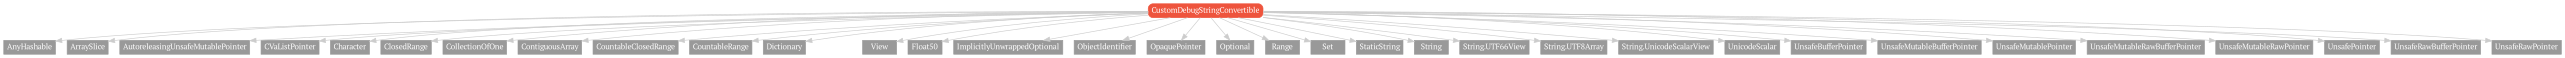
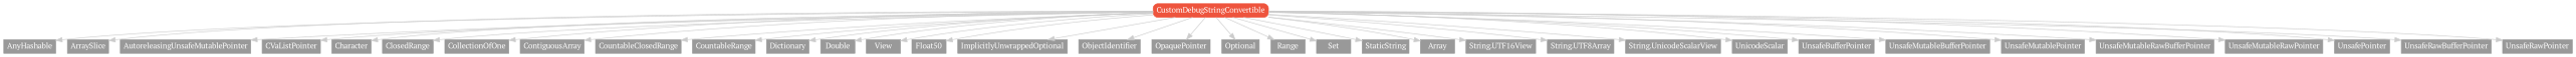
  strict digraph {
    fontname="PT Serif"
    node [color="#999999" fillcolor="#999999" fontcolor=white fontname="PT Serif" fontsize=12 margin="0.07,0.05" shape=box style=filled]
    edge [color="#cccccc" fontname="PT Serif"]
    AnyHashable [height=0.3]
    ArraySlice [height=0.3]
    AutoreleasingUnsafeMutablePointer [height=0.3]
    CVaListPointer [height=0.3]
    Character [height=0.3]
    ClosedRange [height=0.3]
    CollectionOfOne [height=0.3]
    ContiguousArray [height=0.3]
    CountableClosedRange [height=0.3]
    CountableRange [height=0.3]
    Dictionary [height=0.3]
+   Double [height=0.3]
    n13 [height=0.3 label=View]
    n14 [height=0.3 label=Float50]
    ImplicitlyUnwrappedOptional [height=0.3]
    ObjectIdentifier [height=0.3]
    OpaquePointer [height=0.3]
    Optional [height=0.3]
    Range [height=0.3]
    Set [height=0.3]
    StaticString [height=0.3]
-   String [height=0.3]
-   "String.UTF16View" [height=0.3 label="String.UTF66View"]
+   String [height=0.3 label=Array]
+   "String.UTF16View" [height=0.3]
    n24 [height=0.3 label="String.UTF8Array"]
    "String.UnicodeScalarView" [height=0.3]
    UnicodeScalar [height=0.3]
    UnsafeBufferPointer [height=0.3]
    UnsafeMutableBufferPointer [height=0.3]
    UnsafeMutablePointer [height=0.3]
    UnsafeMutableRawBufferPointer [height=0.3]
    UnsafeMutableRawPointer [height=0.3]
    UnsafePointer [height=0.3]
    UnsafeRawBufferPointer [height=0.3]
    UnsafeRawPointer [height=0.3]
    CustomDebugStringConvertible [color="#ee543d" fillcolor="#ee543d" height=0.3 style="filled,rounded"]
    subgraph sub_1 {
      rank=max
      AnyHashable
      ArraySlice
      AutoreleasingUnsafeMutablePointer
      CVaListPointer
      Character
      ClosedRange
      CollectionOfOne
      ContiguousArray
      CountableClosedRange
      CountableRange
      Dictionary
+     Double
      n13
      n14
      ImplicitlyUnwrappedOptional
      ObjectIdentifier
      OpaquePointer
      Optional
      Range
      Set
      StaticString
      String
      "String.UTF16View"
      n24
      "String.UnicodeScalarView"
      UnicodeScalar
      UnsafeBufferPointer
      UnsafeMutableBufferPointer
      UnsafeMutablePointer
      UnsafeMutableRawBufferPointer
      UnsafeMutableRawPointer
      UnsafePointer
      UnsafeRawBufferPointer
      UnsafeRawPointer
    }
    CustomDebugStringConvertible -> AnyHashable
    CustomDebugStringConvertible -> ArraySlice
    CustomDebugStringConvertible -> AutoreleasingUnsafeMutablePointer
    CustomDebugStringConvertible -> CVaListPointer
    CustomDebugStringConvertible -> Character
    CustomDebugStringConvertible -> ClosedRange
    CustomDebugStringConvertible -> CollectionOfOne
    CustomDebugStringConvertible -> ContiguousArray
    CustomDebugStringConvertible -> CountableClosedRange
    CustomDebugStringConvertible -> CountableRange
    CustomDebugStringConvertible -> Dictionary
+   CustomDebugStringConvertible -> Double
    CustomDebugStringConvertible -> n13
    CustomDebugStringConvertible -> n14
    CustomDebugStringConvertible -> ImplicitlyUnwrappedOptional
    CustomDebugStringConvertible -> ObjectIdentifier
    CustomDebugStringConvertible -> OpaquePointer
    CustomDebugStringConvertible -> Optional
    CustomDebugStringConvertible -> Range
    CustomDebugStringConvertible -> Set
    CustomDebugStringConvertible -> StaticString
    CustomDebugStringConvertible -> String
    CustomDebugStringConvertible -> "String.UTF16View"
    CustomDebugStringConvertible -> n24
    CustomDebugStringConvertible -> "String.UnicodeScalarView"
    CustomDebugStringConvertible -> UnicodeScalar
    CustomDebugStringConvertible -> UnsafeBufferPointer
    CustomDebugStringConvertible -> UnsafeMutableBufferPointer
    CustomDebugStringConvertible -> UnsafeMutablePointer
    CustomDebugStringConvertible -> UnsafeMutableRawBufferPointer
    CustomDebugStringConvertible -> UnsafeMutableRawPointer
    CustomDebugStringConvertible -> UnsafePointer
    CustomDebugStringConvertible -> UnsafeRawBufferPointer
    CustomDebugStringConvertible -> UnsafeRawPointer
  }
